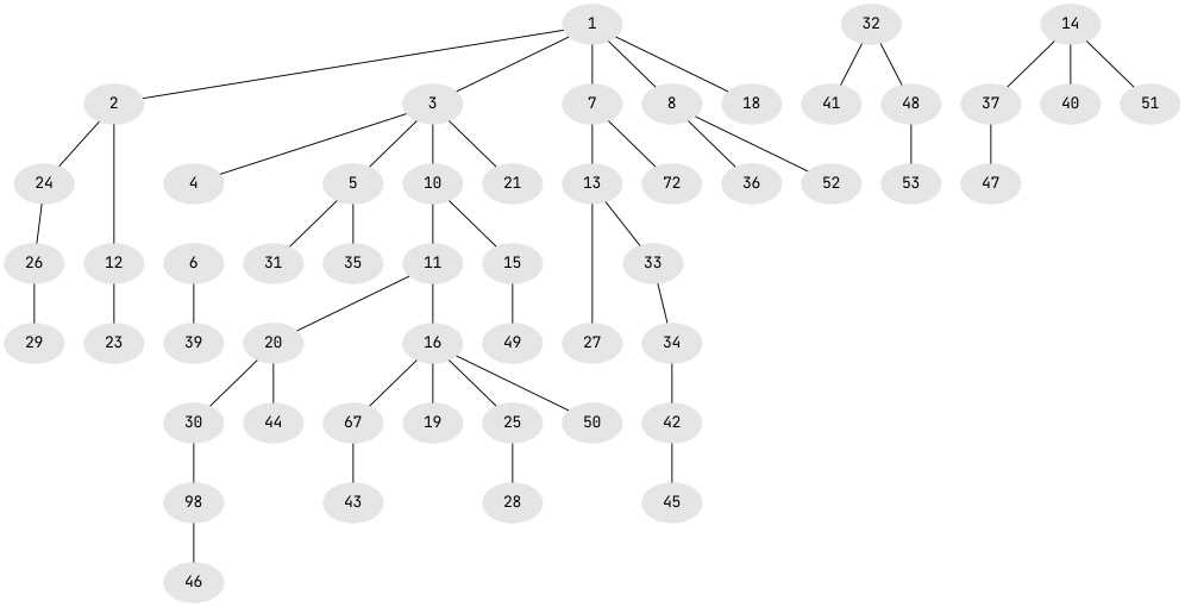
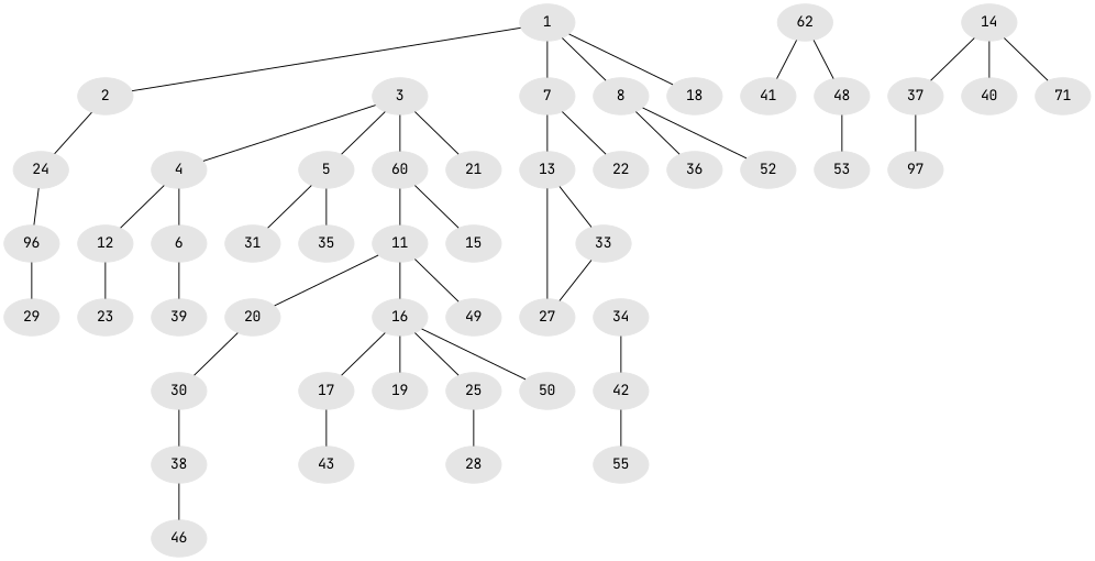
  graph {
    fontname="JetBrains Mono"
    node [color=gray90 fontname="JetBrains Mono" style=filled]
    edge [fontname="JetBrains Mono"]
    1
    2
    3
    7
    8
    18
    24
    4
    5
-   10
+   10 [label=60]
    21
    13
-   22 [label=72]
+   22
    36
    52
-   26
+   26 [label=96]
    6
    12
    31
    35
    11
    15
    39
    23
-   32
+   32 [label=62]
    41
    48
    27
    33
    14
    37
    40
-   51
+   51 [label=71]
    20
    16
    49
    30
-   44
    34
-   47
-   17 [label=67]
+   47 [label=97]
+   17
    19
    25
    50
    43
    28
-   38 [label=98]
+   38
    29
    46
    53
    42
-   45
+   45 [label=55]
    1 -- 2
-   1 -- 3
    1 -- 7
    1 -- 8
    1 -- 18
    2 -- 24
    3 -- 4
    3 -- 5
    3 -- 10
    3 -- 21
    7 -- 13
    7 -- 22
    8 -- 36
    8 -- 52
    24 -- 26
-   2 -- 12
+   4 -- 6
+   4 -- 12
    5 -- 31
    5 -- 35
    10 -- 11
    10 -- 15
    13 -- 27
    13 -- 33
    26 -- 29
    6 -- 39
    12 -- 23
    11 -- 20
    11 -- 16
-   15 -- 49
+   11 -- 49
    32 -- 41
    32 -- 48
    48 -- 53
-   33 -- 34
+   33 -- 27
    14 -- 37
    14 -- 40
    14 -- 51
    37 -- 47
    20 -- 30
-   20 -- 44
    16 -- 17
    16 -- 19
    16 -- 25
    16 -- 50
    30 -- 38
    34 -- 42
    17 -- 43
    25 -- 28
    38 -- 46
    42 -- 45
  }
